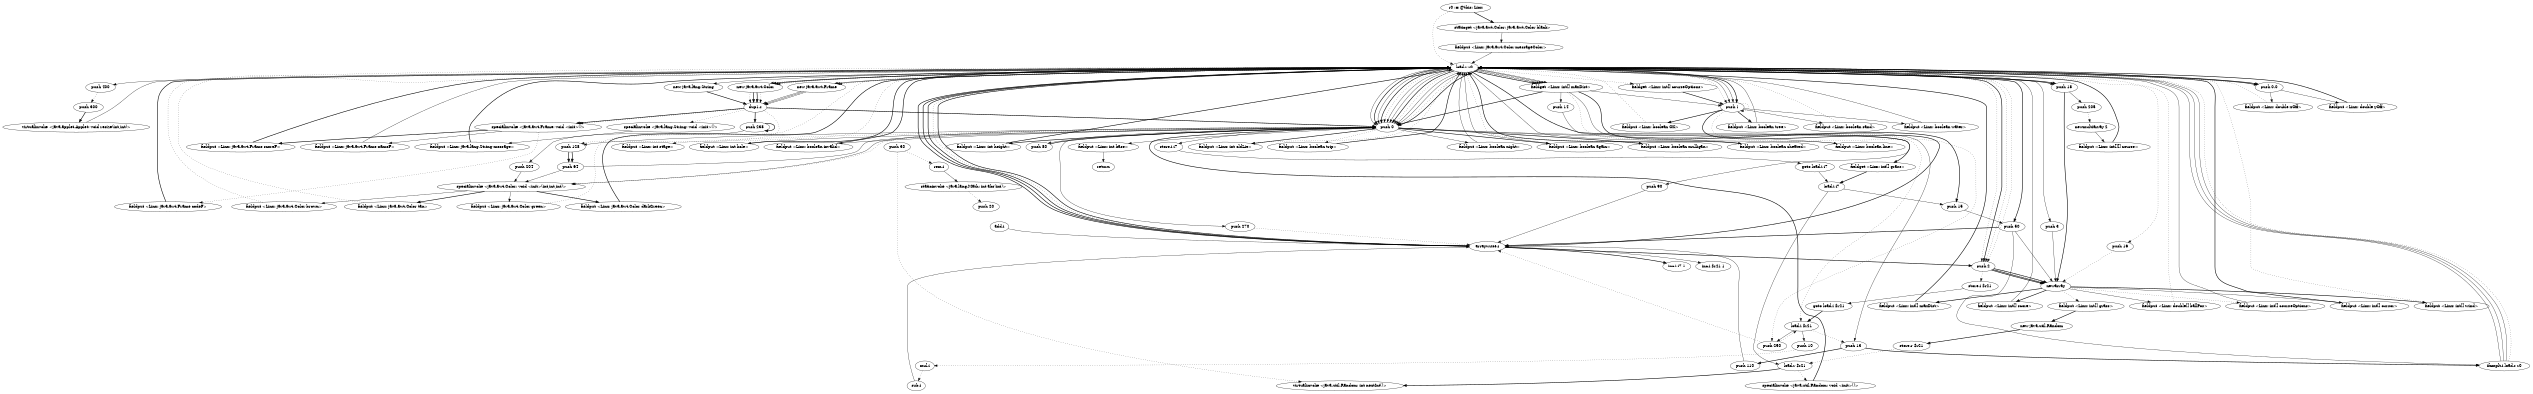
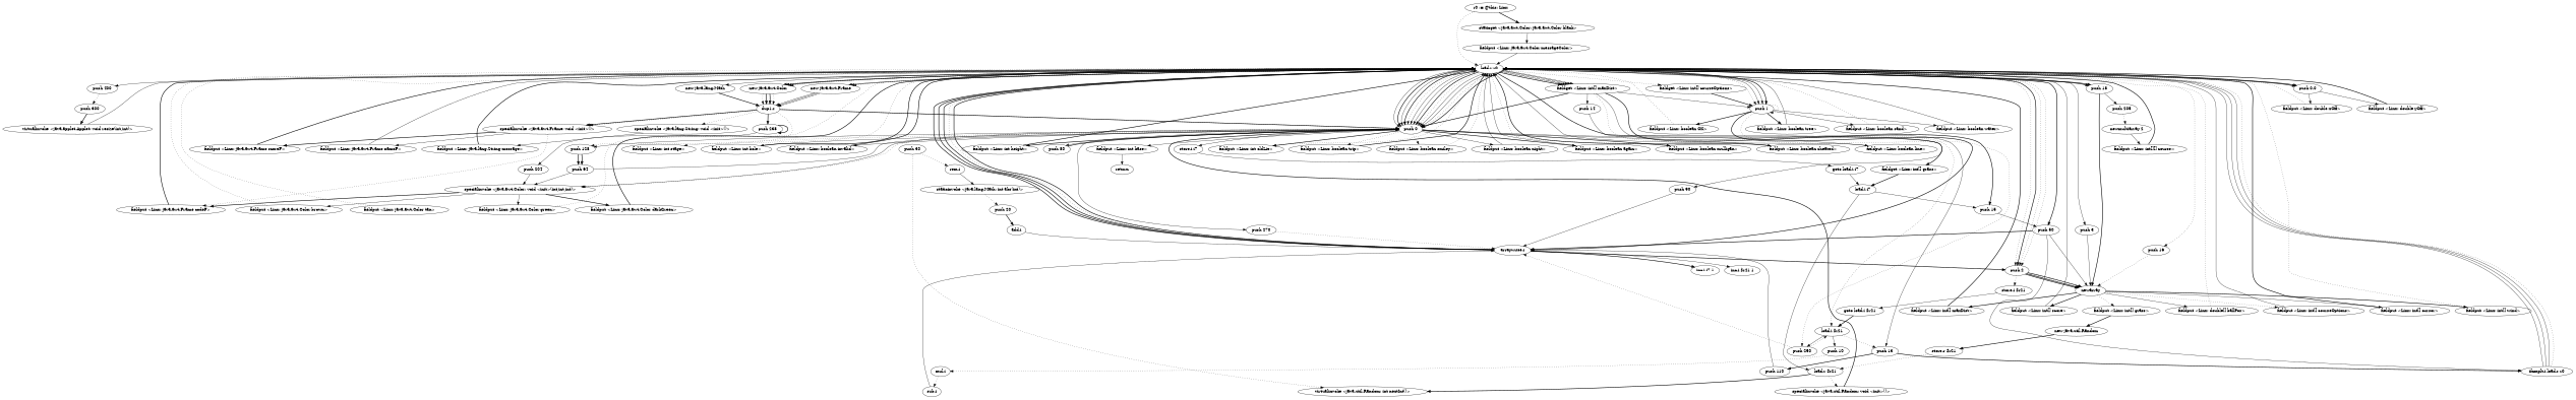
  digraph {
    edge [style=solid]
    "r0 := @this: Linx"
    "load.r r0"
    "staticget <java.awt.Color: java.awt.Color black>"
    "push 400"
    "push 0"
    "new java.awt.Color"
    "push 16"
    "fieldget <Linx: int[] maxDist>"
    "push 1"
    "push 2"
    "push 50"
    "push 18"
    "push 3"
    "fieldget <Linx: int[] courseOptions>"
    "push 0.0"
    "new java.awt.Frame"
-   "new java.lang.String"
+   "new java.lang.String" [label="new java.lang.Math"]
    "fieldget <Linx: int[] grass>"
    "push 300"
    "fieldput <Linx: int stage>"
    "push 128"
    "specialinvoke <java.awt.Color: void <init>(int,int,int)>"
    "push 80"
    "push 270"
    "fieldput <Linx: int hole>"
    "fieldput <Linx: boolean invalid>"
    "store.i i7"
    "fieldput <Linx: int height>"
    "fieldput <Linx: int oldLie>"
    "fieldput <Linx: boolean trip>"
+   "fieldput <Linx: boolean smiley>"
    "fieldput <Linx: boolean night>"
    "fieldput <Linx: boolean again>"
    "fieldput <Linx: boolean mulligan>"
    "fieldput <Linx: boolean cheated>"
    "fieldput <Linx: boolean line>"
    "fieldput <Linx: int base>"
    "dup1.r"
    newarray
    "load.i $r21"
    "push 13"
    "push 14"
    "push 15"
    "arraywrite.i"
    "push 250"
    "fieldput <Linx: boolean OK>"
    "fieldput <Linx: boolean tree>"
    "fieldput <Linx: boolean sand>"
    "fieldput <Linx: boolean water>"
    "store.i $r21"
    "ifcmplt.i load.r r0"
    "push 205"
    "fieldput <Linx: double xOff>"
    "fieldput <Linx: double yOff>"
    "fieldput <Linx: java.awt.Color messageColor>"
    "load.i i7"
    "virtualinvoke <java.applet.Applet: void resize(int,int)>"
    "push 64"
    "fieldput <Linx: java.awt.Color brown>"
    "fieldput <Linx: java.awt.Color tan>"
    "fieldput <Linx: java.awt.Color green>"
    "fieldput <Linx: java.awt.Color darkGreen>"
    "goto load.i i7"
    return
    "push 238"
    "specialinvoke <java.awt.Frame: void <init>()>"
    "specialinvoke <java.lang.String: void <init>()>"
    "push 204"
    "fieldput <Linx: java.awt.Frame scoreF>"
    "fieldput <Linx: java.awt.Frame codeF>"
    "fieldput <Linx: java.awt.Frame nameF>"
    "fieldput <Linx: java.lang.String message>"
    "fieldput <Linx: int[] maxDist>"
    "fieldput <Linx: int[] score>"
    "fieldput <Linx: double[] ballPos>"
    "fieldput <Linx: int[] courseOptions>"
    "fieldput <Linx: int[] cursor>"
    "fieldput <Linx: int[] grass>"
    "fieldput <Linx: int[] wind>"
    "new java.util.Random"
    "push 10"
    "push 110"
    "push 90"
    "inc.i i7 1"
    "inc.i $r21 1"
    "goto load.i $r21"
    "mul.i"
    "newmultiarray 2"
    "fieldput <Linx: int[][] course>"
    "store.r $r21"
    "load.r $r21"
    "specialinvoke <java.util.Random: void <init>()>"
    "virtualinvoke <java.util.Random: int nextInt()>"
    "push 30"
    "rem.i"
    "staticinvoke <java.lang.Math: int abs(int)>"
    "push 20"
    "add.i"
    "sub.i"
    "r0 := @this: Linx" -> "load.r r0" [style=dotted]
    "r0 := @this: Linx" -> "staticget <java.awt.Color: java.awt.Color black>" [style=bold]
    "load.r r0" -> "push 400"
    "load.r r0" -> "push 0"
    "load.r r0" -> "push 0" [style=bold]
    "load.r r0" -> "push 0"
    "load.r r0" -> "push 0" [style=bold]
    "load.r r0" -> "push 0" [style=dotted]
    "load.r r0" -> "push 0"
    "load.r r0" -> "push 0"
    "load.r r0" -> "push 0" [style=bold]
    "load.r r0" -> "push 0" [style=dotted]
    "load.r r0" -> "push 0"
    "load.r r0" -> "push 0"
    "load.r r0" -> "push 0" [style=dotted]
    "load.r r0" -> "push 0" [style=bold]
    "load.r r0" -> "new java.awt.Color" [style=dotted]
    "load.r r0" -> "new java.awt.Color" [style=bold]
    "load.r r0" -> "new java.awt.Color"
    "load.r r0" -> "new java.awt.Color" [style=dotted]
    "load.r r0" -> "push 16" [style=dotted]
    "load.r r0" -> "fieldget <Linx: int[] maxDist>" [style=bold]
    "load.r r0" -> "fieldget <Linx: int[] maxDist>" [style=dotted]
    "load.r r0" -> "fieldget <Linx: int[] maxDist>"
    "load.r r0" -> "fieldget <Linx: int[] maxDist>" [style=dotted]
    "load.r r0" -> "fieldget <Linx: int[] maxDist>"
    "load.r r0" -> "fieldget <Linx: int[] maxDist>"
    "load.r r0" -> "push 1" [style=dotted]
    "load.r r0" -> "push 1"
    "load.r r0" -> "push 1"
    "load.r r0" -> "push 1" [style=bold]
    "load.r r0" -> "push 2" [style=dotted]
    "load.r r0" -> "push 2" [style=bold]
    "load.r r0" -> "push 2" [style=dotted]
    "load.r r0" -> "push 2" [style=dotted]
    "load.r r0" -> "push 50" [style=bold]
    "load.r r0" -> "push 18" [style=bold]
    "load.r r0" -> "push 18" [style=bold]
    "load.r r0" -> "push 3"
    "load.r r0" -> "fieldget <Linx: int[] courseOptions>" [style=dotted]
    "load.r r0" -> "push 0.0" [style=bold]
    "load.r r0" -> "push 0.0" [style=bold]
    "load.r r0" -> "new java.awt.Frame"
    "load.r r0" -> "new java.awt.Frame"
    "load.r r0" -> "new java.awt.Frame" [style=dotted]
    "load.r r0" -> "new java.lang.String"
    "load.r r0" -> "fieldget <Linx: int[] grass>" [style=bold]
    "staticget <java.awt.Color: java.awt.Color black>" -> "fieldput <Linx: java.awt.Color messageColor>"
    "push 400" -> "push 300" [style=dotted]
    "push 0" -> "fieldput <Linx: int stage>" [style=dotted]
    "push 0" -> "push 128"
    "push 0" -> "specialinvoke <java.awt.Color: void <init>(int,int,int)>"
    "push 0" -> "specialinvoke <java.awt.Color: void <init>(int,int,int)>" [style=dotted]
    "push 0" -> "push 80"
    "push 0" -> "push 270"
    "push 0" -> "fieldput <Linx: int hole>"
    "push 0" -> "fieldput <Linx: boolean invalid>"
    "push 0" -> "store.i i7"
    "push 0" -> "fieldput <Linx: int height>" [style=bold]
    "push 0" -> "fieldput <Linx: int oldLie>" [style=bold]
    "push 0" -> "fieldput <Linx: boolean trip>" [style=dotted]
+   "push 0" -> "fieldput <Linx: boolean smiley>" [style=dotted]
    "push 0" -> "fieldput <Linx: boolean night>"
    "push 0" -> "fieldput <Linx: boolean again>" [style=bold]
    "push 0" -> "fieldput <Linx: boolean mulligan>" [style=bold]
    "push 0" -> "fieldput <Linx: boolean cheated>"
    "push 0" -> "fieldput <Linx: boolean line>"
    "push 0" -> "fieldput <Linx: int base>"
    "new java.awt.Color" -> "dup1.r" [style=dotted]
    "new java.awt.Color" -> "dup1.r" [style=bold]
    "new java.awt.Color" -> "dup1.r" [style=bold]
    "new java.awt.Color" -> "dup1.r" [style=dotted]
    "push 16" -> newarray [style=dotted]
    "fieldget <Linx: int[] maxDist>" -> "push 0" [style=bold]
    "fieldget <Linx: int[] maxDist>" -> "push 1"
    "fieldget <Linx: int[] maxDist>" -> "load.i $r21" [style=dotted]
    "fieldget <Linx: int[] maxDist>" -> "push 13"
    "fieldget <Linx: int[] maxDist>" -> "push 14"
    "fieldget <Linx: int[] maxDist>" -> "push 15" [style=bold]
    "push 1" -> "push 1" [style=dotted]
    "push 1" -> "arraywrite.i" [style=bold]
    "push 1" -> "push 250" [style=dotted]
    "push 1" -> "fieldput <Linx: boolean OK>" [style=bold]
    "push 1" -> "fieldput <Linx: boolean tree>" [style=bold]
    "push 1" -> "fieldput <Linx: boolean sand>"
    "push 1" -> "fieldput <Linx: boolean water>"
    "push 2" -> newarray [style=bold]
    "push 2" -> newarray [style=bold]
    "push 2" -> newarray [style=dotted]
    "push 2" -> newarray [style=bold]
    "push 2" -> "store.i $r21" [style=dotted]
    "push 50" -> newarray
    "push 50" -> "arraywrite.i" [style=bold]
    "push 50" -> "ifcmplt.i load.r r0"
    "push 18" -> newarray [style=bold]
    "push 18" -> "push 205"
    "push 3" -> newarray
    "fieldget <Linx: int[] courseOptions>" -> "push 1" [style=bold]
    "push 0.0" -> "fieldput <Linx: double xOff>"
    "push 0.0" -> "fieldput <Linx: double yOff>"
    "new java.awt.Frame" -> "dup1.r"
    "new java.awt.Frame" -> "dup1.r"
    "new java.awt.Frame" -> "dup1.r"
    "new java.lang.String" -> "dup1.r" [style=bold]
    "fieldget <Linx: int[] grass>" -> "load.i i7" [style=bold]
    "push 300" -> "virtualinvoke <java.applet.Applet: void resize(int,int)>" [style=bold]
    "fieldput <Linx: int stage>" -> "load.r r0" [style=dotted]
    "push 128" -> "push 64" [style=bold]
    "push 128" -> "push 64" [style=bold]
    "specialinvoke <java.awt.Color: void <init>(int,int,int)>" -> "fieldput <Linx: java.awt.Color brown>"
-   "specialinvoke <java.awt.Color: void <init>(int,int,int)>" -> "fieldput <Linx: java.awt.Color tan>" [style=bold]
+   "specialinvoke <java.awt.Color: void <init>(int,int,int)>" -> "fieldput <Linx: java.awt.Frame codeF>" [style=bold]
    "specialinvoke <java.awt.Color: void <init>(int,int,int)>" -> "fieldput <Linx: java.awt.Color green>"
    "specialinvoke <java.awt.Color: void <init>(int,int,int)>" -> "fieldput <Linx: java.awt.Color darkGreen>" [style=bold]
    "push 80" -> "push 0" [style=bold]
    "push 270" -> "arraywrite.i" [style=dotted]
    "fieldput <Linx: int hole>" -> "load.r r0" [style=bold]
    "fieldput <Linx: boolean invalid>" -> "load.r r0" [style=bold]
    "store.i i7" -> "goto load.i i7"
    "fieldput <Linx: int height>" -> "load.r r0" [style=bold]
    "fieldput <Linx: int oldLie>" -> "load.r r0" [style=dotted]
    "fieldput <Linx: boolean trip>" -> "load.r r0" [style=bold]
+   "fieldput <Linx: boolean smiley>" -> "load.r r0" [style=dotted]
    "fieldput <Linx: boolean night>" -> "load.r r0"
    "fieldput <Linx: boolean again>" -> "load.r r0"
    "fieldput <Linx: boolean mulligan>" -> "load.r r0" [style=dotted]
    "fieldput <Linx: boolean cheated>" -> "load.r r0" [style=bold]
    "fieldput <Linx: boolean line>" -> "load.r r0"
    "fieldput <Linx: int base>" -> return
    "dup1.r" -> "push 0" [style=bold]
    "dup1.r" -> "push 0" [style=dotted]
    "dup1.r" -> "push 128" [style=dotted]
    "dup1.r" -> "push 238" [style=bold]
    "dup1.r" -> "specialinvoke <java.awt.Frame: void <init>()>" [style=bold]
    "dup1.r" -> "specialinvoke <java.awt.Frame: void <init>()>" [style=dotted]
    "dup1.r" -> "specialinvoke <java.awt.Frame: void <init>()>" [style=dotted]
    "dup1.r" -> "specialinvoke <java.lang.String: void <init>()>" [style=dotted]
    newarray -> "fieldput <Linx: int[] maxDist>" [style=bold]
    newarray -> "fieldput <Linx: int[] score>" [style=bold]
    newarray -> "fieldput <Linx: double[] ballPos>"
    newarray -> "fieldput <Linx: int[] courseOptions>" [style=dotted]
    newarray -> "fieldput <Linx: int[] cursor>"
    newarray -> "fieldput <Linx: int[] grass>" [style=dotted]
    newarray -> "fieldput <Linx: int[] wind>" [style=bold]
    "load.i $r21" -> "push 13" [style=dotted]
    "load.i $r21" -> "push 250"
    "load.i $r21" -> "push 10"
    "push 13" -> "ifcmplt.i load.r r0" [style=bold]
    "push 13" -> "push 110" [style=bold]
    "push 14" -> "push 90"
    "push 15" -> "push 50"
    "arraywrite.i" -> "load.r r0" [style=bold]
    "arraywrite.i" -> "load.r r0" [style=bold]
    "arraywrite.i" -> "load.r r0" [style=bold]
    "arraywrite.i" -> "load.r r0" [style=dotted]
    "arraywrite.i" -> "load.r r0" [style=bold]
    "arraywrite.i" -> "push 2" [style=bold]
    "arraywrite.i" -> "inc.i i7 1" [style=bold]
    "arraywrite.i" -> "inc.i $r21 1"
    "push 250" -> "load.i $r21" [style=dotted]
    "push 250" -> "arraywrite.i" [style=dotted]
    "fieldput <Linx: boolean OK>" -> "load.r r0" [style=dotted]
    "fieldput <Linx: boolean tree>" -> "load.r r0"
    "fieldput <Linx: boolean sand>" -> "load.r r0" [style=dotted]
    "fieldput <Linx: boolean water>" -> "load.r r0"
    "store.i $r21" -> "goto load.i $r21"
    "ifcmplt.i load.r r0" -> "load.r r0"
    "ifcmplt.i load.r r0" -> "load.r r0"
    "ifcmplt.i load.r r0" -> "load.r r0"
    "ifcmplt.i load.r r0" -> "load.r r0" [style=dotted]
    "push 205" -> "newmultiarray 2" [style=dotted]
    "fieldput <Linx: double xOff>" -> "load.r r0" [style=dotted]
    "fieldput <Linx: double yOff>" -> "load.r r0" [style=bold]
    "fieldput <Linx: java.awt.Color messageColor>" -> "load.r r0"
    "load.i i7" -> "push 15"
    "load.i i7" -> "load.r $r21"
    "virtualinvoke <java.applet.Applet: void resize(int,int)>" -> "load.r r0"
    "push 64" -> "push 0"
    "push 64" -> "specialinvoke <java.awt.Color: void <init>(int,int,int)>"
    "fieldput <Linx: java.awt.Color brown>" -> "load.r r0" [style=dotted]
    "fieldput <Linx: java.awt.Color tan>" -> "load.r r0" [style=dotted]
    "fieldput <Linx: java.awt.Color green>" -> "load.r r0" [style=dotted]
    "fieldput <Linx: java.awt.Color darkGreen>" -> "load.r r0" [style=bold]
    "goto load.i i7" -> "load.i i7"
    "push 238" -> "push 238" [style=bold]
    "push 238" -> "push 204"
    "specialinvoke <java.awt.Frame: void <init>()>" -> "fieldput <Linx: java.awt.Frame scoreF>" [style=bold]
    "specialinvoke <java.awt.Frame: void <init>()>" -> "fieldput <Linx: java.awt.Frame codeF>" [style=dotted]
    "specialinvoke <java.awt.Frame: void <init>()>" -> "fieldput <Linx: java.awt.Frame nameF>"
    "specialinvoke <java.lang.String: void <init>()>" -> "fieldput <Linx: java.lang.String message>"
    "push 204" -> "specialinvoke <java.awt.Color: void <init>(int,int,int)>"
    "fieldput <Linx: java.awt.Frame scoreF>" -> "load.r r0" [style=bold]
    "fieldput <Linx: java.awt.Frame codeF>" -> "load.r r0" [style=bold]
    "fieldput <Linx: java.awt.Frame nameF>" -> "load.r r0"
    "fieldput <Linx: java.lang.String message>" -> "load.r r0" [style=bold]
    "fieldput <Linx: int[] maxDist>" -> "load.r r0" [style=bold]
    "fieldput <Linx: int[] score>" -> "load.r r0"
    "fieldput <Linx: double[] ballPos>" -> "load.r r0" [style=dotted]
    "fieldput <Linx: int[] courseOptions>" -> "load.r r0"
    "fieldput <Linx: int[] cursor>" -> "load.r r0" [style=bold]
    "fieldput <Linx: int[] grass>" -> "new java.util.Random" [style=bold]
    "fieldput <Linx: int[] wind>" -> "load.r r0" [style=dotted]
    "new java.util.Random" -> "store.r $r21" [style=bold]
    "push 10" -> "mul.i" [style=dotted]
    "push 110" -> "arraywrite.i"
    "push 90" -> "arraywrite.i"
    "goto load.i $r21" -> "load.i $r21" [style=bold]
    "mul.i" -> "sub.i" [style=dotted]
    "newmultiarray 2" -> "fieldput <Linx: int[][] course>"
    "fieldput <Linx: int[][] course>" -> "load.r r0" [style=bold]
    "store.r $r21" -> "load.r $r21" [style=dotted]
    "load.r $r21" -> "specialinvoke <java.util.Random: void <init>()>" [style=dotted]
    "load.r $r21" -> "virtualinvoke <java.util.Random: int nextInt()>" [style=bold]
    "specialinvoke <java.util.Random: void <init>()>" -> "push 0" [style=bold]
    "push 30" -> "virtualinvoke <java.util.Random: int nextInt()>" [style=dotted]
    "push 30" -> "rem.i" [style=dotted]
    "rem.i" -> "staticinvoke <java.lang.Math: int abs(int)>"
    "staticinvoke <java.lang.Math: int abs(int)>" -> "push 20" [style=dotted]
+   "push 20" -> "add.i" [style=bold]
    "add.i" -> "arraywrite.i"
    "sub.i" -> "arraywrite.i"
  }
